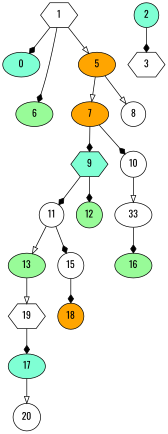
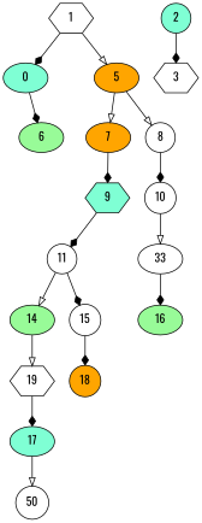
  digraph {
    fontname=Oswald
    node [alpha=0.19 fillcolor=white fontname=Oswald shape=ellipse style=filled]
    edge [arrowhead=diamond fontname=Oswald]
    1 [expect_size=3717393739145019392 shape=hexagon]
    n2 [alpha=0.05 expect_size=354263647651241920 fillcolor=aquamarine label=0]
    5 [alpha=0.10 expect_size=19896040702814978048 fillcolor=orange]
    6 [alpha=0.17 expect_size=55031003646787584000 fillcolor=palegreen]
    7 [alpha=0.02 expect_size=59989866390550912 fillcolor=orange]
    8 [alpha=0.04 expect_size=489388369457567 shape=circle]
    9 [alpha=0.18 expect_size=14049896385488108 fillcolor=aquamarine shape=hexagon]
    10 [alpha=0.13 expect_size=223605664988826435584 shape=circle]
    2 [alpha=0.05 expect_size=7546491276753390 fillcolor=aquamarine shape=circle]
    3 [alpha=0.02 expect_size=137919765017543049216 shape=hexagon]
    11 [alpha=0.11 expect_size=2060449526893754 shape=circle]
-   12 [alpha=0.17 expect_size=6379259995363880 fillcolor=palegreen shape=circle]
    n13 [alpha=0.15 expect_size=9968362358050914304 label=33]
-   14 [alpha=0.11 expect_size=48651171752850008 fillcolor=palegreen label=13]
+   14 [alpha=0.11 expect_size=48651171752850008 fillcolor=palegreen]
    15 [alpha=0.00 expect_size=261195719338098688000 shape=circle]
    16 [alpha=0.10 expect_size=868386621815651 fillcolor=palegreen]
    19 [alpha=0.07 expect_size=10343188917543064 shape=hexagon]
    18 [alpha=0.14 expect_size=26600281313417816 fillcolor=orange shape=circle]
    17 [alpha=0.07 expect_size=97889337627570992 fillcolor=aquamarine]
-   20 [expect_size=135461206802152030208 shape=circle]
+   20 [expect_size=135461206802152030208 shape=circle label=50]
    1 -> n2
    1 -> 5 [arrowhead=onormal]
-   1 -> 6
+   n2 -> 6
    5 -> 7 [arrowhead=onormal]
    5 -> 8 [arrowhead=onormal]
    7 -> 9
-   7 -> 10
+   8 -> 10
    9 -> 11
-   9 -> 12
    10 -> n13 [arrowhead=onormal]
    2 -> 3
    11 -> 14 [arrowhead=onormal]
    11 -> 15
    n13 -> 16
    14 -> 19 [arrowhead=onormal]
    15 -> 18
    19 -> 17
    17 -> 20 [arrowhead=onormal]
  }
